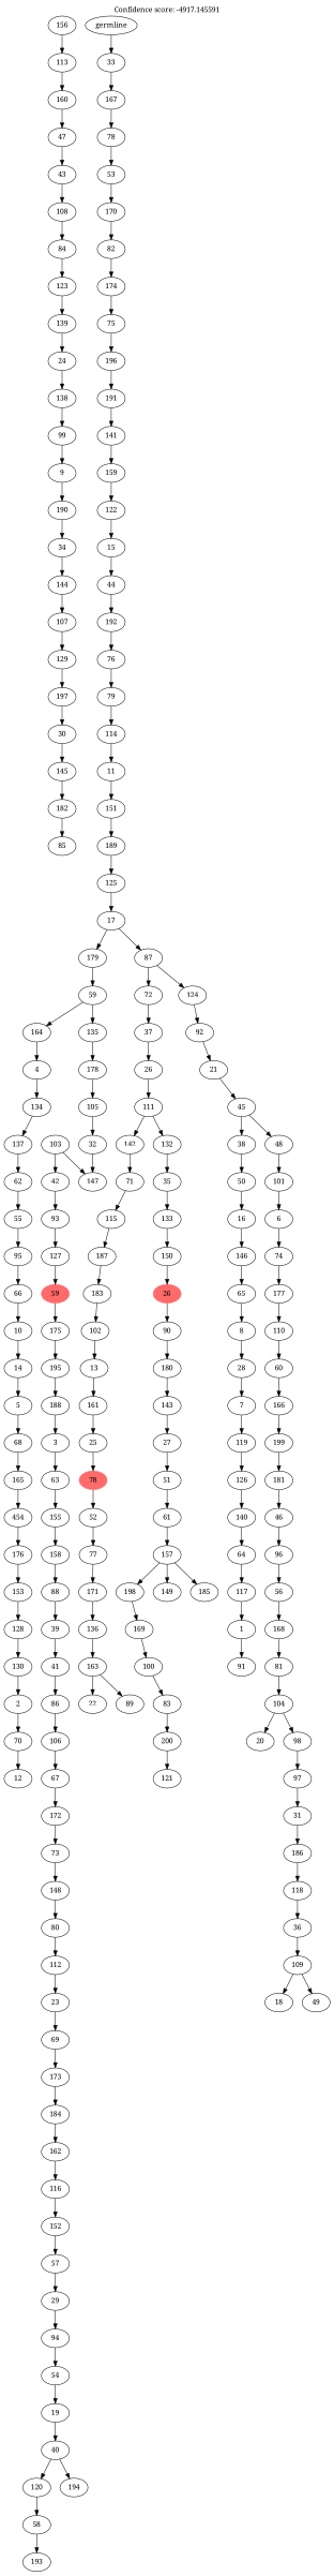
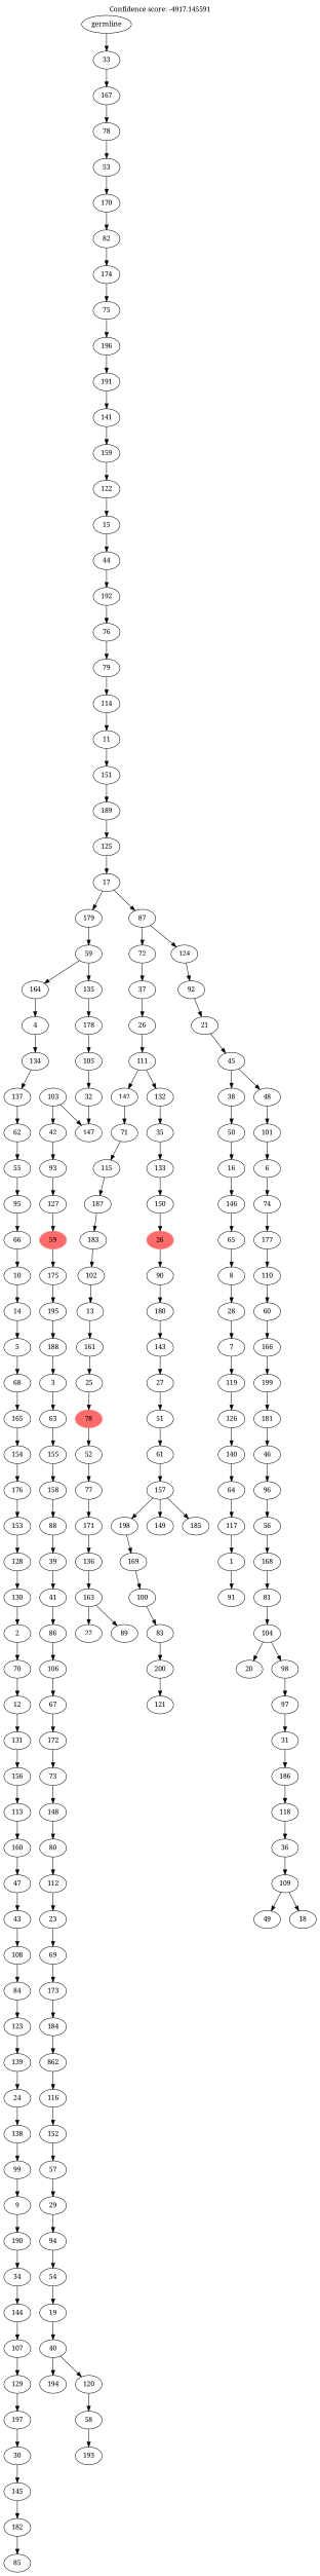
  digraph {
    fontname="Noto Serif"
    label="Confidence score: -4917.145591"
    labelloc=t
    node [fontname="Noto Serif"]
    edge [fontname="Noto Serif"]
    n1 [label=182]
    n2 [label=85]
    n3 [label=145]
    n4 [label=30]
    n5 [label=197]
    n6 [label=129]
    n7 [label=107]
    n8 [label=144]
    n9 [label=34]
    n10 [label=190]
    n11 [label=9]
    n12 [label=99]
    n13 [label=138]
    n14 [label=24]
    n15 [label=139]
    n16 [label=123]
    n17 [label=84]
    n18 [label=108]
    n19 [label=43]
    n20 [label=47]
    n21 [label=160]
    n22 [label=113]
    n23 [label=156]
+   n24 [label=131]
    n25 [label=12]
    n26 [label=70]
    n27 [label=2]
    n28 [label=130]
    n29 [label=128]
    n30 [label=153]
    n31 [label=176]
-   n32 [label=454]
+   n32 [label=154]
    n33 [label=165]
    n34 [label=68]
    n35 [label=5]
    n36 [label=14]
    n37 [label=10]
    n38 [label=66]
    n39 [label=95]
    n40 [label=55]
    n41 [label=62]
    n42 [label=137]
    n43 [label=134]
    n44 [label=4]
    n45 [label=164]
    n46 [label=58]
    n47 [label=193]
    n48 [label=120]
    n49 [label=40]
    n50 [label=194]
    n51 [label=19]
    n52 [label=54]
    n53 [label=94]
    n54 [label=29]
    n55 [label=57]
    n56 [label=152]
    n57 [label=116]
-   n58 [label=162]
+   n58 [label=862]
    n59 [label=184]
    n60 [label=173]
    n61 [label=69]
    n62 [label=23]
    n63 [label=112]
    n64 [label=80]
    n65 [label=148]
    n66 [label=73]
    n67 [label=172]
    n68 [label=67]
    n69 [label=106]
    n70 [label=86]
    n71 [label=41]
    n72 [label=39]
    n73 [label=88]
    n74 [label=158]
    n75 [label=155]
    n76 [label=63]
    n77 [label=3]
    n78 [label=188]
    n79 [label=195]
    n80 [label=175]
    n81 [color=indianred1 label=59 style=filled]
    n82 [label=127]
    n83 [label=93]
    n84 [label=42]
    n85 [label=103]
    n86 [label=147]
    n87 [label=32]
    n88 [label=105]
    n89 [label=178]
    n90 [label=135]
    n91 [label=59]
    n92 [label=179]
    n93 [label=109]
    n94 [label=49]
    n95 [label=18]
    n96 [label=36]
    n97 [label=118]
    n98 [label=186]
    n99 [label=31]
    n100 [label=97]
    n101 [label=98]
    n102 [label=104]
    n103 [label=20]
    n104 [label=81]
    n105 [label=168]
    n106 [label=56]
    n107 [label=96]
    n108 [label=46]
    n109 [label=181]
    n110 [label=199]
    n111 [label=166]
    n112 [label=60]
    n113 [label=110]
    n114 [label=177]
    n115 [label=74]
    n116 [label=6]
    n117 [label=101]
    n118 [label=48]
    n119 [label=1]
    n120 [label=91]
    n121 [label=117]
    n122 [label=64]
    n123 [label=140]
    n124 [label=126]
    n125 [label=119]
    n126 [label=7]
    n127 [label=28]
    n128 [label=8]
    n129 [label=65]
    n130 [label=146]
    n131 [label=16]
    n132 [label=50]
    n133 [label=38]
    n134 [label=45]
    n135 [label=21]
    n136 [label=92]
    n137 [label=124]
    n138 [label=200]
    n139 [label=121]
    n140 [label=83]
    n141 [label=100]
    n142 [label=169]
    n143 [label=198]
    n144 [label=157]
    n145 [label=149]
    n146 [label=185]
    n147 [label=61]
    n148 [label=51]
    n149 [label=27]
    n150 [label=143]
    n151 [label=180]
    n152 [label=90]
    n153 [color=indianred1 label=26 style=filled]
    n154 [label=150]
    n155 [label=133]
    n156 [label=35]
    n157 [label=132]
    n158 [label=163]
    n159 [label=22]
    n160 [label=89]
    n161 [label=136]
    n162 [label=171]
    n163 [label=77]
    n164 [label=52]
    n165 [color=indianred1 label=78 style=filled]
    n166 [label=25]
    n167 [label=161]
    n168 [label=13]
    n169 [label=102]
    n170 [label=183]
    n171 [label=187]
    n172 [label=115]
    n173 [label=71]
    n174 [label=142]
    n175 [label=111]
    n176 [label=26]
    n177 [label=37]
    n178 [label=72]
    n179 [label=87]
    n180 [label=17]
    n181 [label=125]
    n182 [label=189]
    n183 [label=151]
    n184 [label=11]
    n185 [label=114]
    n186 [label=79]
    n187 [label=76]
    n188 [label=192]
    n189 [label=44]
    n190 [label=15]
    n191 [label=122]
    n192 [label=159]
    n193 [label=141]
    n194 [label=191]
    n195 [label=196]
    n196 [label=75]
    n197 [label=174]
    n198 [label=82]
    n199 [label=170]
    n200 [label=53]
    n201 [label=78]
    n202 [label=167]
    n203 [label=33]
    n204 [label=germline]
    n1 -> n2
    n3 -> n1
    n4 -> n3
    n5 -> n4
    n6 -> n5
    n7 -> n6
    n8 -> n7
    n9 -> n8
    n10 -> n9
    n11 -> n10
    n12 -> n11
    n13 -> n12
    n14 -> n13
    n15 -> n14
    n16 -> n15
    n17 -> n16
    n18 -> n17
    n19 -> n18
    n20 -> n19
    n21 -> n20
    n22 -> n21
    n23 -> n22
+   n24 -> n23
+   n25 -> n24
    n26 -> n25
    n27 -> n26
    n28 -> n27
    n29 -> n28
    n30 -> n29
    n31 -> n30
    n32 -> n31
    n33 -> n32
    n34 -> n33
    n35 -> n34
    n36 -> n35
    n37 -> n36
    n38 -> n37
    n39 -> n38
    n40 -> n39
    n41 -> n40
    n42 -> n41
    n43 -> n42
    n44 -> n43
    n45 -> n44
    n46 -> n47
    n48 -> n46
    n49 -> n48
    n49 -> n50
    n51 -> n49
    n52 -> n51
    n53 -> n52
    n54 -> n53
    n55 -> n54
    n56 -> n55
    n57 -> n56
    n58 -> n57
    n59 -> n58
    n60 -> n59
    n61 -> n60
    n62 -> n61
    n63 -> n62
    n64 -> n63
    n65 -> n64
    n66 -> n65
    n67 -> n66
    n68 -> n67
    n69 -> n68
    n70 -> n69
    n71 -> n70
    n72 -> n71
    n73 -> n72
    n74 -> n73
    n75 -> n74
    n76 -> n75
    n77 -> n76
    n78 -> n77
    n79 -> n78
    n80 -> n79
    n81 -> n80
    n82 -> n81
    n83 -> n82
    n84 -> n83
    n85 -> n84
    n85 -> n86
    n87 -> n86
    n88 -> n87
    n89 -> n88
    n90 -> n89
    n91 -> n45
    n91 -> n90
    n92 -> n91
    n93 -> n94
    n93 -> n95
    n96 -> n93
    n97 -> n96
    n98 -> n97
    n99 -> n98
    n100 -> n99
    n101 -> n100
    n102 -> n101
    n102 -> n103
    n104 -> n102
    n105 -> n104
    n106 -> n105
    n107 -> n106
    n108 -> n107
    n109 -> n108
    n110 -> n109
    n111 -> n110
    n112 -> n111
    n113 -> n112
    n114 -> n113
    n115 -> n114
    n116 -> n115
    n117 -> n116
    n118 -> n117
    n119 -> n120
    n121 -> n119
    n122 -> n121
    n123 -> n122
    n124 -> n123
    n125 -> n124
    n126 -> n125
    n127 -> n126
    n128 -> n127
    n129 -> n128
    n130 -> n129
    n131 -> n130
    n132 -> n131
    n133 -> n132
    n134 -> n118
    n134 -> n133
    n135 -> n134
    n136 -> n135
    n137 -> n136
    n138 -> n139
    n140 -> n138
    n141 -> n140
    n142 -> n141
    n143 -> n142
    n144 -> n143
    n144 -> n145
    n144 -> n146
    n147 -> n144
    n148 -> n147
    n149 -> n148
    n150 -> n149
    n151 -> n150
    n152 -> n151
    n153 -> n152
    n154 -> n153
    n155 -> n154
    n156 -> n155
    n157 -> n156
    n158 -> n159
    n158 -> n160
    n161 -> n158
    n162 -> n161
    n163 -> n162
    n164 -> n163
    n165 -> n164
    n166 -> n165
    n167 -> n166
    n168 -> n167
    n169 -> n168
    n170 -> n169
    n171 -> n170
    n172 -> n171
    n173 -> n172
    n174 -> n173
    n175 -> n157
    n175 -> n174
    n176 -> n175
    n177 -> n176
    n178 -> n177
    n179 -> n137
    n179 -> n178
    n180 -> n92
    n180 -> n179
    n181 -> n180
    n182 -> n181
    n183 -> n182
    n184 -> n183
    n185 -> n184
    n186 -> n185
    n187 -> n186
    n188 -> n187
    n189 -> n188
    n190 -> n189
    n191 -> n190
    n192 -> n191
    n193 -> n192
    n194 -> n193
    n195 -> n194
    n196 -> n195
    n197 -> n196
    n198 -> n197
    n199 -> n198
    n200 -> n199
    n201 -> n200
    n202 -> n201
    n203 -> n202
    n204 -> n203
  }
